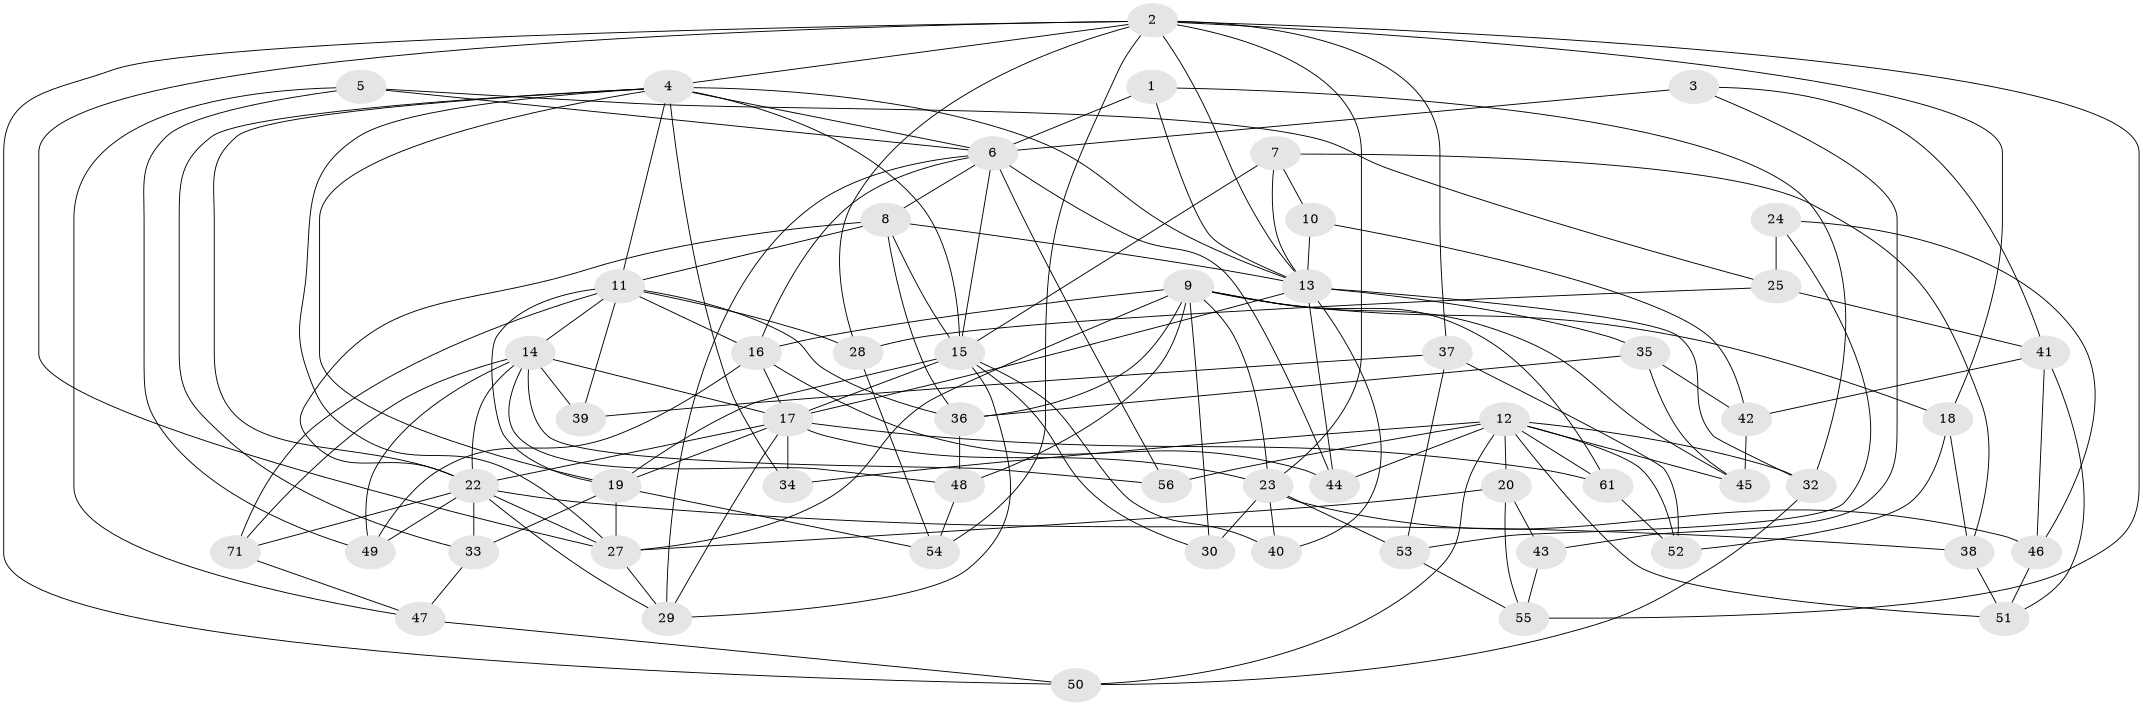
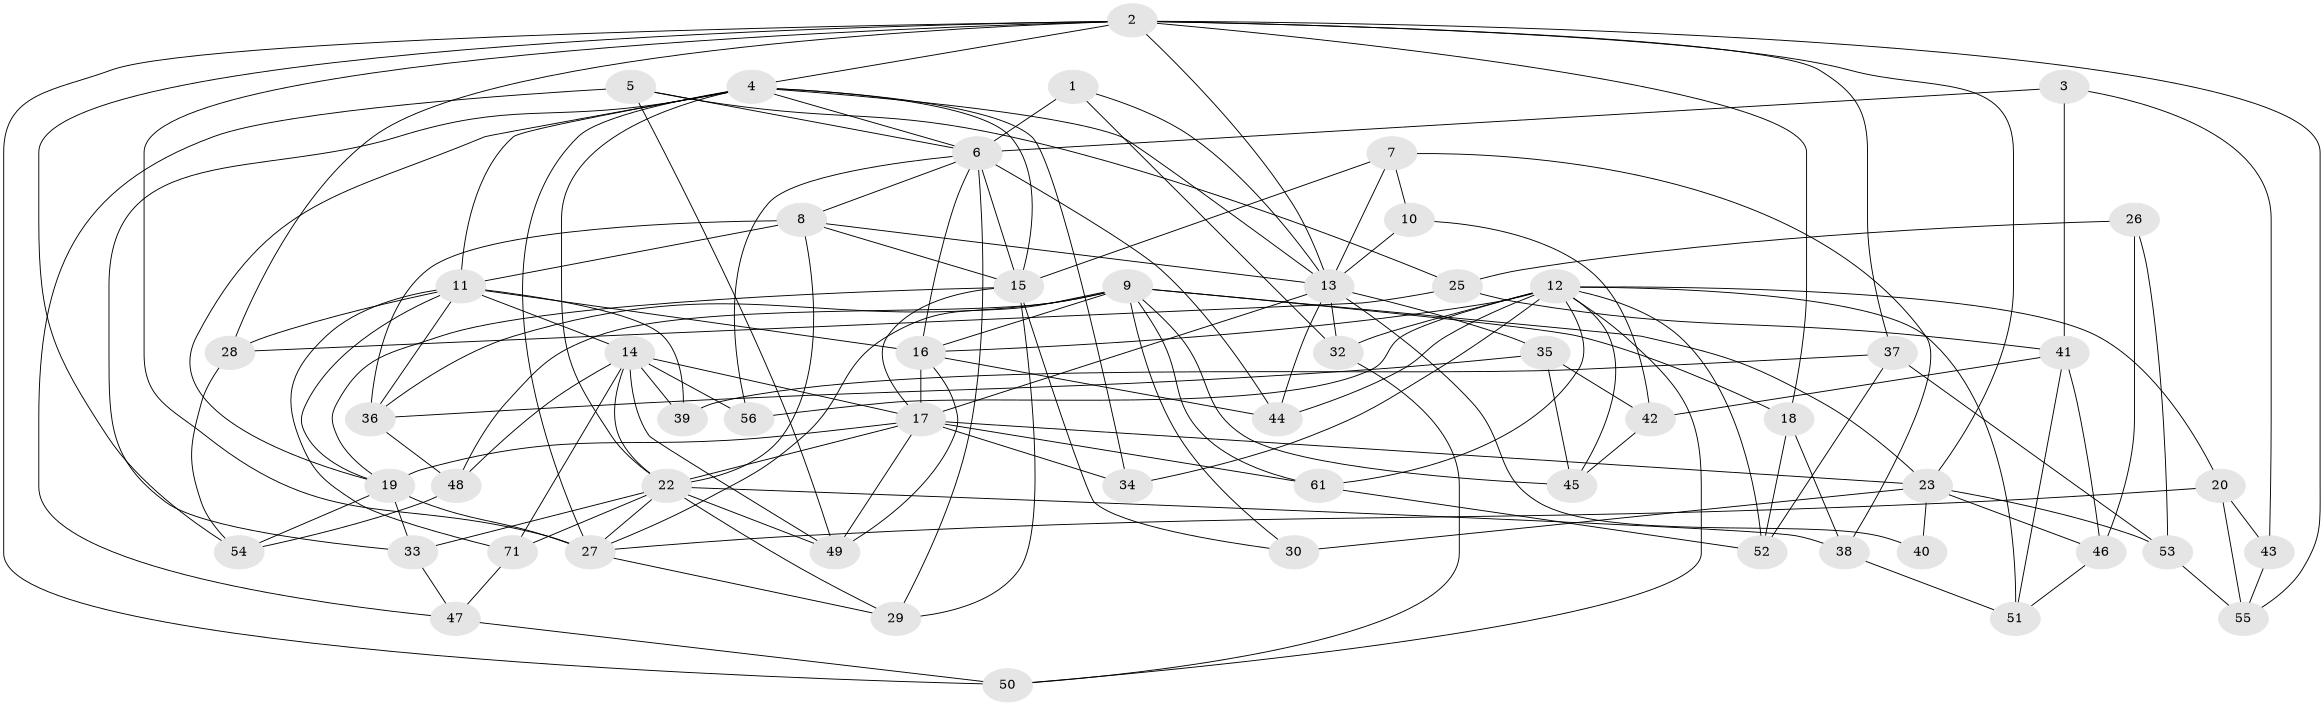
  graph {
    node [color=gray90 style=filled]
    edge [weight=1.0]
    1
    6
    13
    32
    15
    8
    16
    29
    44
    56
    17
    35
    40
    50
    2
    4
    18
    23
    27
    28
    37
    54
    55
    11
    19
    22
    33
    34
    38
    52
    30
    46
    53
    39
    3
    43
    41
-   24
+   24 [label=26]
    25
    36
    14
    n42 [label=71]
    49
    47
    5
    7
    10
    42
    51
    48
    9
    n52 [label=61]
    45
    12
    20
    1 -- 6 [weight=2.0]
    1 -- 13
    1 -- 32
    6 -- 15
    6 -- 8
    6 -- 16
    6 -- 29
    6 -- 44
    6 -- 56
    13 -- 32
    13 -- 44
    13 -- 17
    13 -- 35
    13 -- 40
    32 -- 50
    15 -- 29
    15 -- 17
-   15 -- 40 [weight=2.0]
    15 -- 19
    15 -- 30
    8 -- 13
    8 -- 15
    8 -- 11 [weight=3.0]
    8 -- 22
    8 -- 36
    16 -- 44
    16 -- 17
    16 -- 49
-   17 -- 29
+   17 -- 49
    17 -- 23
    17 -- 19 [weight=2.0]
    17 -- 22
    17 -- 34 [weight=2.0]
    17 -- n52
    35 -- 36
    35 -- 42
    35 -- 45
    2 -- 13
    2 -- 50
    2 -- 4
    2 -- 18
    2 -- 23
    2 -- 27
    2 -- 28
    2 -- 37
    2 -- 54
    2 -- 55
    4 -- 6
    4 -- 13
    4 -- 15
    4 -- 27
    4 -- 11
    4 -- 19
    4 -- 22
    4 -- 33
    4 -- 34
    18 -- 38
    18 -- 52
    23 -- 40
    23 -- 30 [weight=2.0]
    23 -- 46
    23 -- 53
    27 -- 29
    28 -- 54
    37 -- 52
    37 -- 53
    37 -- 39
    11 -- 16
    11 -- 28
    11 -- 19
    11 -- 39
    11 -- 36 [weight=2.0]
    11 -- 14
    11 -- n42
    19 -- 27 [weight=3.0]
    19 -- 54
    19 -- 33
    22 -- 29
    22 -- 27
    22 -- 33
    22 -- 38
    22 -- n42
    22 -- 49
    33 -- 47
    38 -- 51
    46 -- 51
    53 -- 55
    3 -- 6 [weight=2.0]
    3 -- 43
    3 -- 41
    43 -- 55
    41 -- 46
    41 -- 42
    41 -- 51
    24 -- 46
    24 -- 53
    24 -- 25
    25 -- 28
    25 -- 41
    36 -- 48
    14 -- 56 [weight=2.0]
    14 -- 17
    14 -- 22
    14 -- 39 [weight=2.0]
    14 -- n42
    14 -- 49
    14 -- 48
    n42 -- 47
    47 -- 50
    5 -- 6
    5 -- 25
    5 -- 49
    5 -- 47
    7 -- 13
    7 -- 15
    7 -- 38
    7 -- 10
    10 -- 13 [weight=2.0]
    10 -- 42
    42 -- 45
    48 -- 54
    9 -- 16
    9 -- 18
    9 -- 23
    9 -- 27 [weight=2.0]
    9 -- 30
    9 -- 36
    9 -- 48
    9 -- n52
    9 -- 45
    n52 -- 52
    12 -- 32
+   12 -- 16 [weight=2.0]
    12 -- 44
    12 -- 56
    12 -- 50
    12 -- 34
    12 -- 52
    12 -- 51
    12 -- n52
    12 -- 45
    12 -- 20
    20 -- 27
    20 -- 55
    20 -- 43
  }
